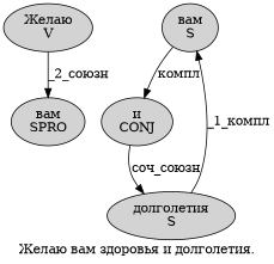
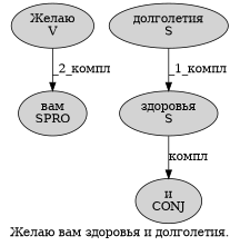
  digraph {
    label="Желаю вам здоровья и долголетия."
    node [fillcolor=lightgray penwidth=1 shape=ellipse style=filled]
    n1 [label="Желаю\nV"]
    n2 [label="вам\nSPRO"]
-   n3 [label="вам\nS"]
+   n3 [label="здоровья\nS"]
    n4 [label="и\nCONJ"]
    n5 [label="долголетия\nS"]
-   n1 -> n2 [label="_2_союзн"]
+   n1 -> n2 [label="_2_компл"]
    n3 -> n4 [label="компл"]
-   n4 -> n5 [label="соч_союзн"]
    n5 -> n3 [label="_1_компл"]
  }
